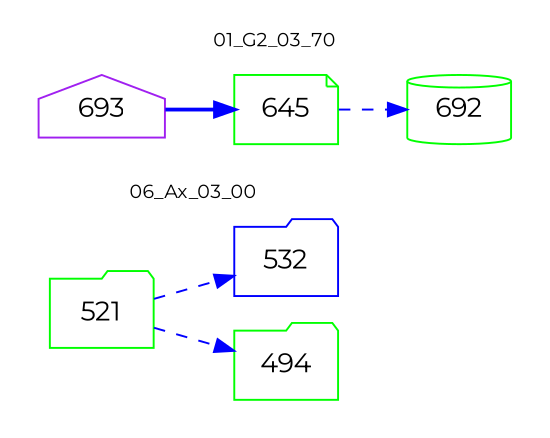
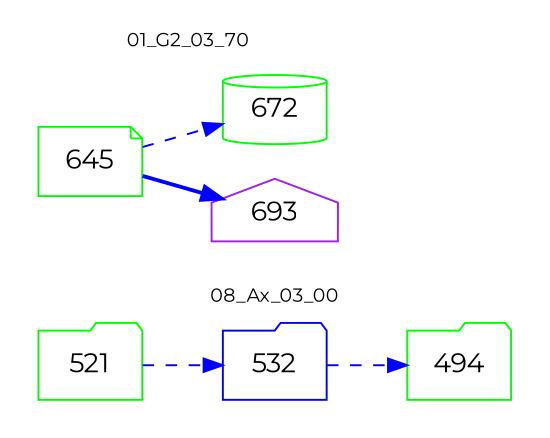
  digraph {
    fontname=Montserrat
    rankdir=LR
    node [color=green fontname=Montserrat shape=folder]
    edge [color=blue fontname=Montserrat style=dashed]
    n1 [label=521]
    n2 [label=494]
    n3 [color=blue label=532]
    n4 [label=645 shape=note]
    n5 [color=purple label=693 shape=house]
-   n6 [label=692 shape=cylinder]
+   n6 [label=672 shape=cylinder]
    subgraph cluster_1 {
      color=white
      fontsize=10
-     label="06_Ax_03_00"
+     label="08_Ax_03_00"
      n1
      n2
      n3
    }
    subgraph cluster_2 {
      color=white
      fontsize=10
      label="01_G2_03_70"
      n4
      n5
      n6
    }
-   n1 -> n2
+   n3 -> n2
    n1 -> n3
-   n5 -> n4 [style=bold]
+   n4 -> n5 [style=bold]
    n4 -> n6
  }
